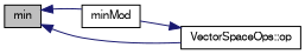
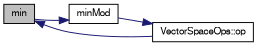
  digraph {
    rankdir=LR
    node [color=black fontname=FreeSans fontsize=10 shape=record]
    edge [color=midnightblue fontname=FreeSans fontsize=10 labelfontname=FreeSans labelfontsize=10 style=solid]
    n1 [fillcolor=grey75 fontcolor=black height=0.2 label=min style=filled width=0.4]
    n2 [height=0.2 label=minMod width=0.4]
    n3 [height=0.2 label="VectorSpaceOps::op" width=0.4]
-   n2 -> n1
+   n1 -> n2
    n2 -> n3
    n3 -> n1
  }
